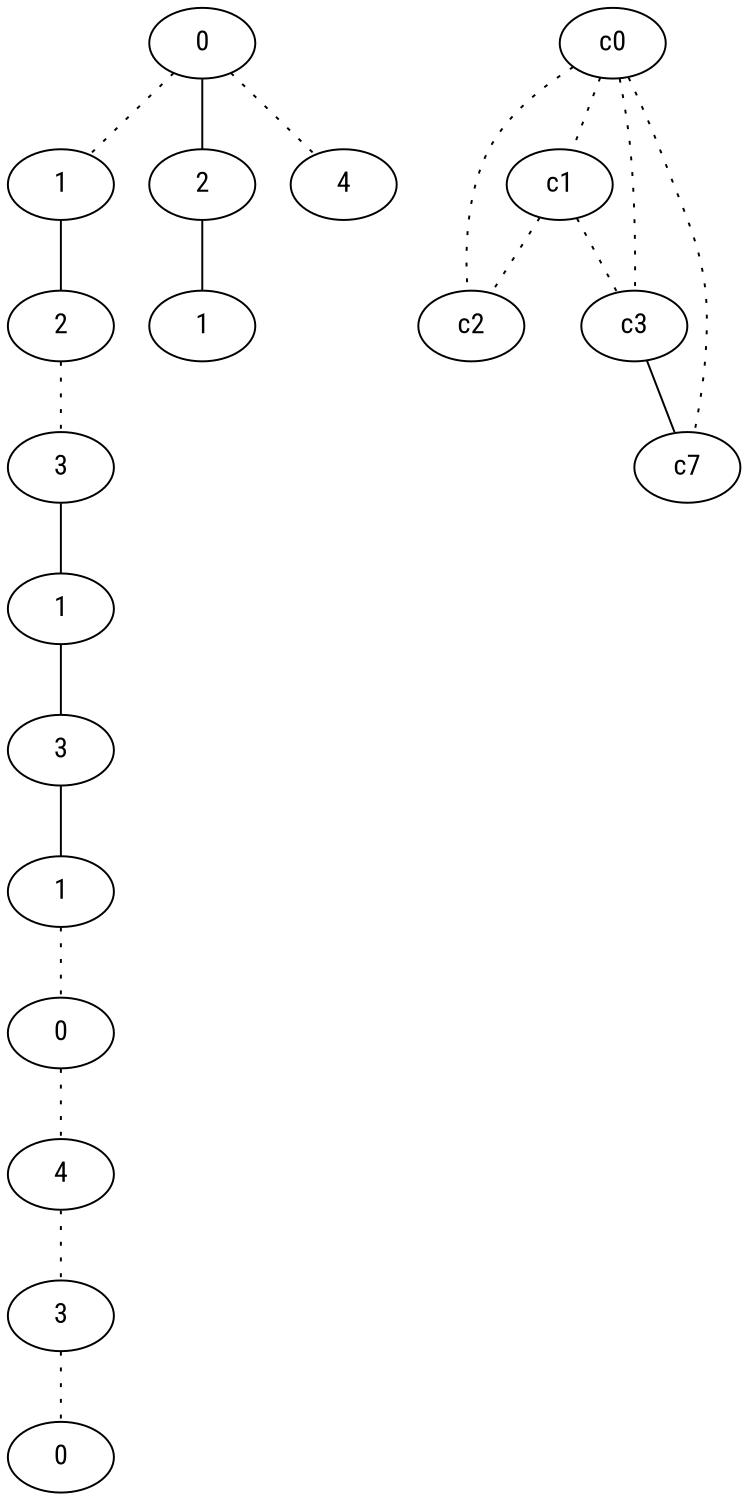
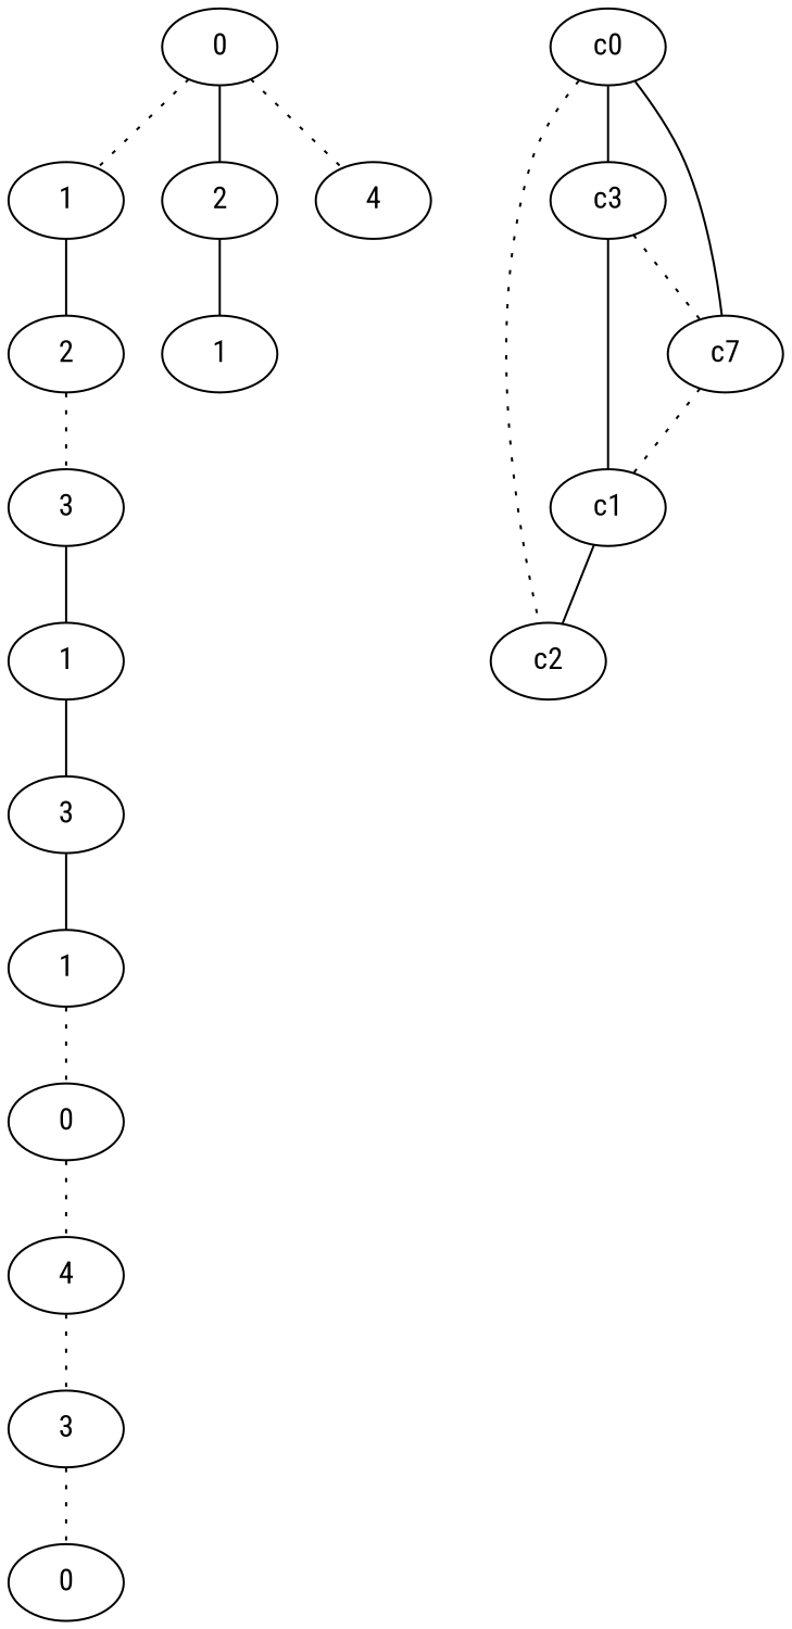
  graph {
    fontname="Roboto Condensed"
    node [fontname="Roboto Condensed"]
    edge [fontname="Roboto Condensed" style=dotted]
    n1 [label=0]
    n2 [label=1]
    n3 [label=2]
    n4 [label=4]
    n5 [label=2]
    n6 [label=1]
    n7 [label=3]
    n8 [label=1]
    n9 [label=3]
    n10 [label=1]
    n11 [label=0]
    n12 [label=4]
    n13 [label=3]
    n14 [label=0]
    c0
    c1
    c2
    c3
    n19 [label=c7]
    n1 -- n2
    n1 -- n3 [style=""]
    n1 -- n4
    n2 -- n5 [style=""]
    n3 -- n6 [style=""]
    n5 -- n7
    n7 -- n8 [style=""]
    n8 -- n9 [style=""]
    n9 -- n10 [style=""]
    n10 -- n11
    n11 -- n12
    n12 -- n13
    n13 -- n14
-   c0 -- c1
+   n19 -- c1
    c0 -- c2
-   c0 -- c3
-   c0 -- n19
-   c1 -- c2
-   c1 -- c3
-   c3 -- n19 [style=solid]
+   c0 -- c3 [style=solid]
+   c0 -- n19 [style=solid]
+   c1 -- c2 [style=""]
+   c1 -- c3 [style=""]
+   c3 -- n19
  }
